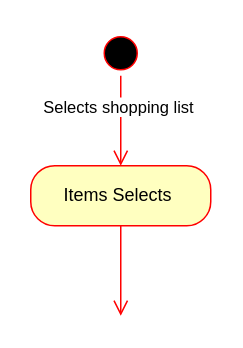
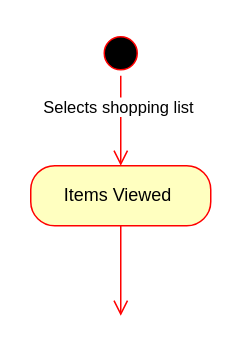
  <mxCell id="0" />
  <mxCell id="1" parent="0" />
- <mxCell id="2" value="Items Selects&amp;nbsp;" style="rounded=1;whiteSpace=wrap;html=1;arcSize=40;fontColor=#000000;fillColor=#ffffc0;strokeColor=#ff0000;" vertex="1" parent="1"><mxGeometry x="20" y="110" width="120" height="40" as="geometry" /></mxCell>
+ <mxCell id="2" value="Items Viewed&amp;nbsp;" style="rounded=1;whiteSpace=wrap;html=1;arcSize=40;fontColor=#000000;fillColor=#ffffc0;strokeColor=#ff0000;" vertex="1" parent="1"><mxGeometry x="20" y="110" width="120" height="40" as="geometry" /></mxCell>
  <mxCell id="3" value="" style="edgeStyle=orthogonalEdgeStyle;html=1;verticalAlign=bottom;endArrow=open;endSize=8;strokeColor=#ff0000;rounded=0;" edge="1" source="2" parent="1"><mxGeometry relative="1" as="geometry"><mxPoint x="80" y="210" as="targetPoint" /></mxGeometry></mxCell>
  <mxCell id="4" value="" style="ellipse;html=1;shape=startState;fillColor=#000000;strokeColor=#ff0000;" vertex="1" parent="1"><mxGeometry x="65" y="20" width="30" height="30" as="geometry" /></mxCell>
  <mxCell id="5" value="Selects shopping list&amp;nbsp;" style="edgeStyle=orthogonalEdgeStyle;html=1;verticalAlign=bottom;endArrow=open;endSize=8;strokeColor=#ff0000;rounded=0;" edge="1" source="4" parent="1"><mxGeometry relative="1" as="geometry"><mxPoint x="80" y="110" as="targetPoint" /></mxGeometry></mxCell>
